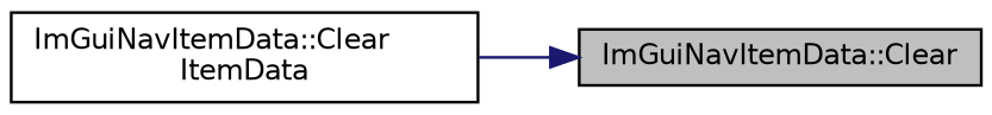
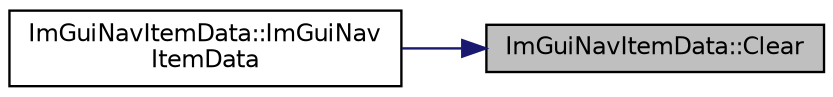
  digraph {
    rankdir=RL
    node [color=black fontname=Helvetica fontsize=10 shape=record style=filled]
    n1 [fillcolor=grey75 fontcolor=black height=0.2 label="ImGuiNavItemData::Clear" width=0.4]
-   n2 [fillcolor=white height=0.2 label="ImGuiNavItemData::Clear\lItemData" width=0.4]
+   n2 [fillcolor=white height=0.2 label="ImGuiNavItemData::ImGuiNav\lItemData" width=0.4]
    n1 -> n2 [color=midnightblue dir=back fontname=Helvetica fontsize=10 labelfontname=Helvetica labelfontsize=10 style=solid]
  }
